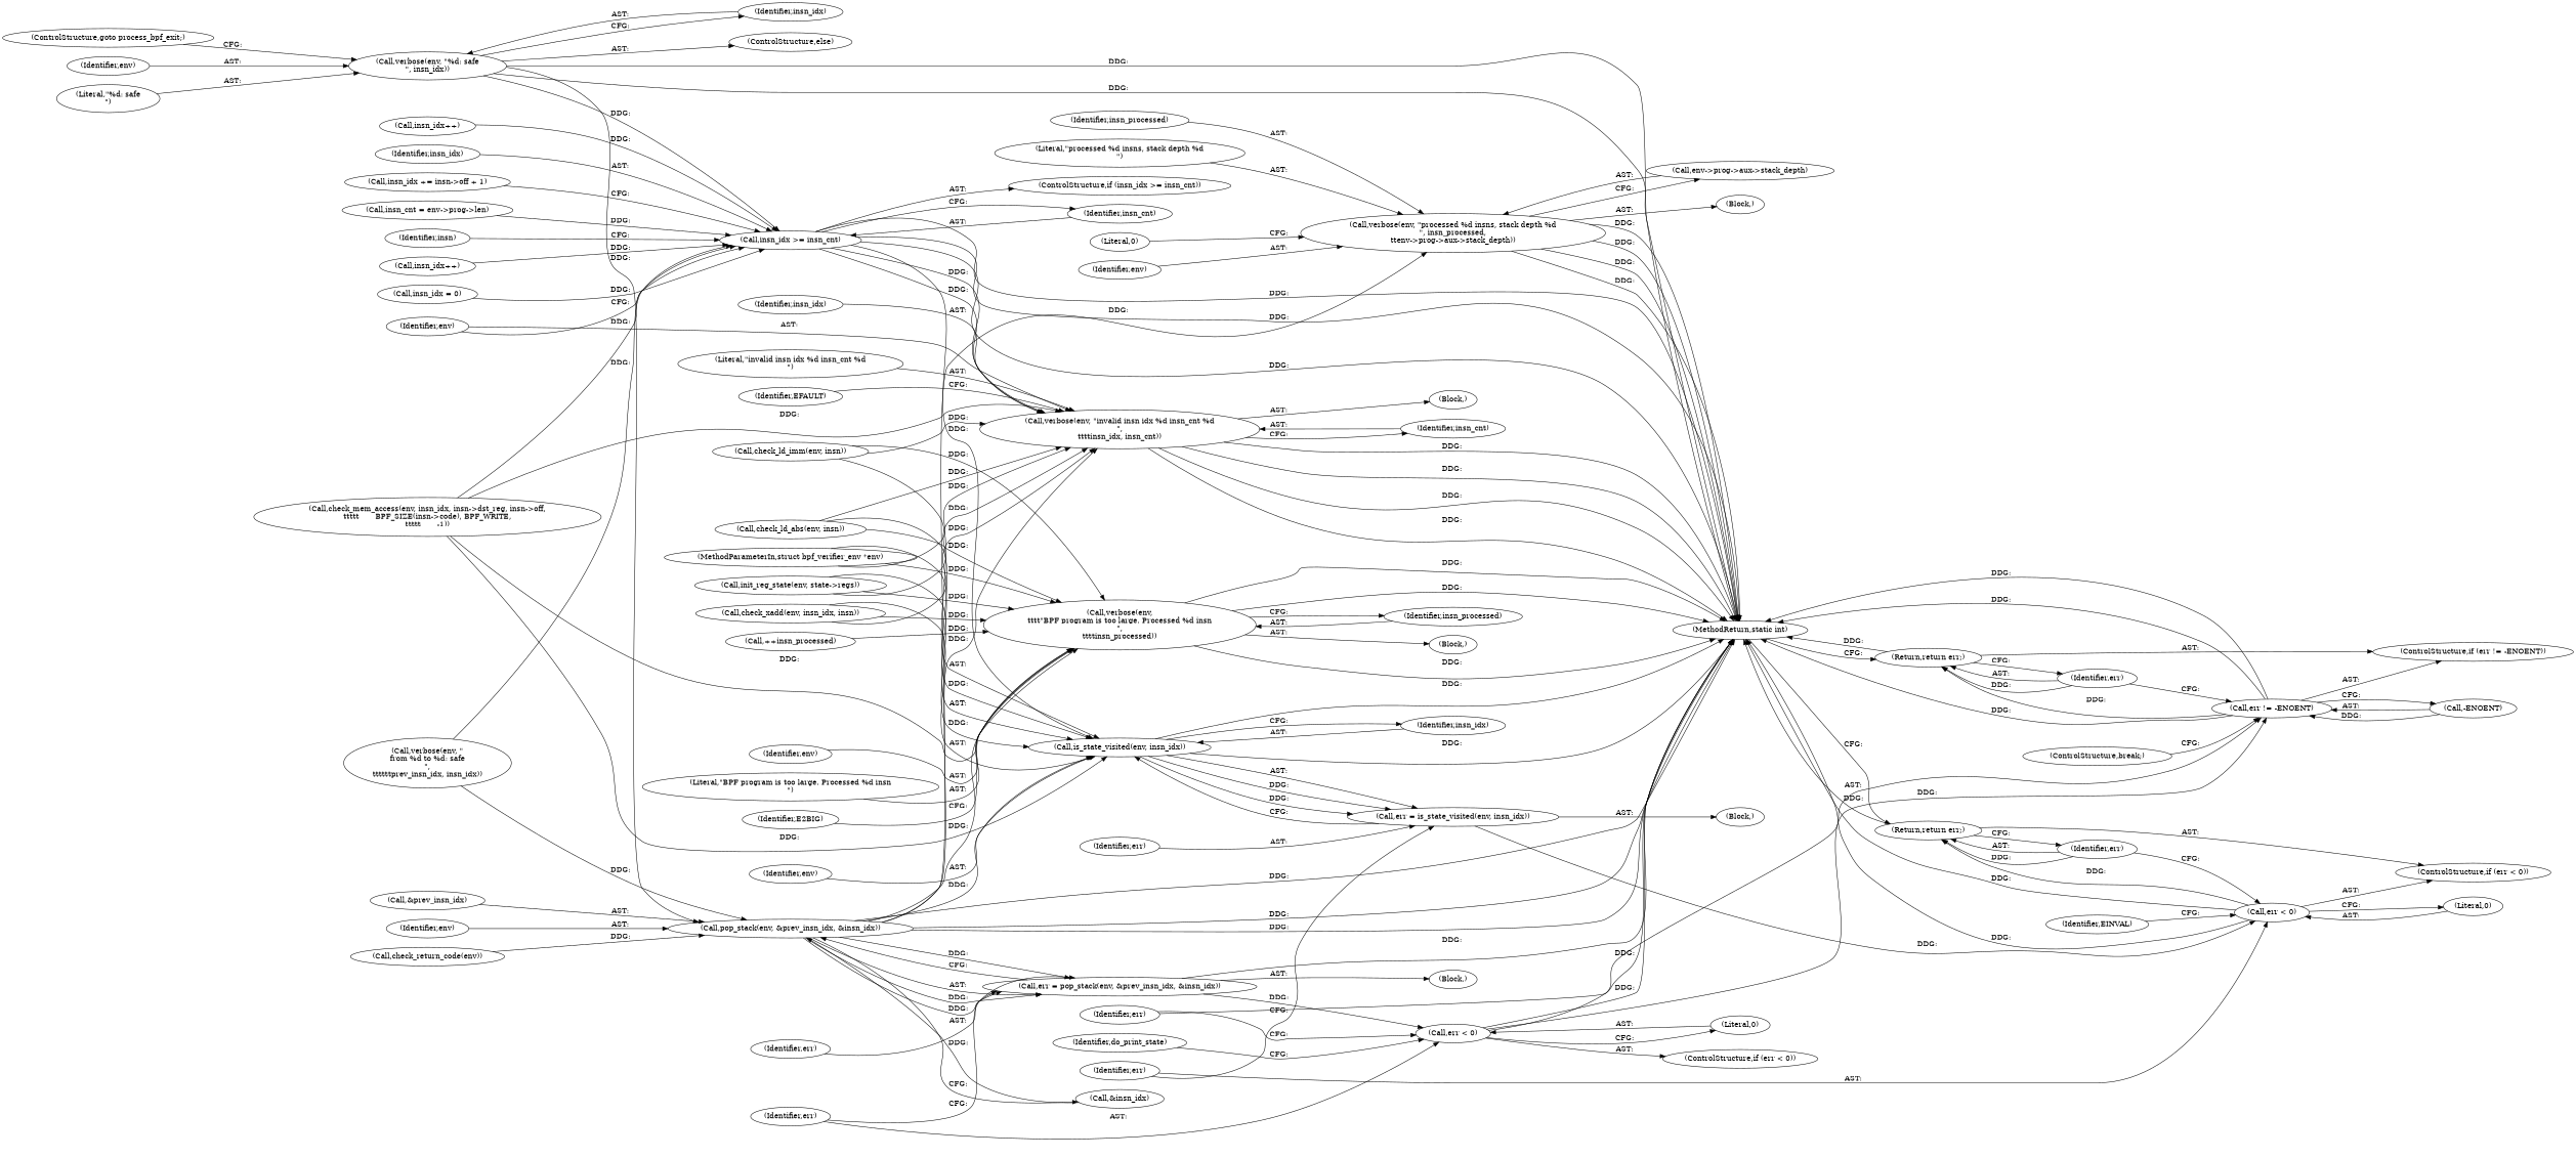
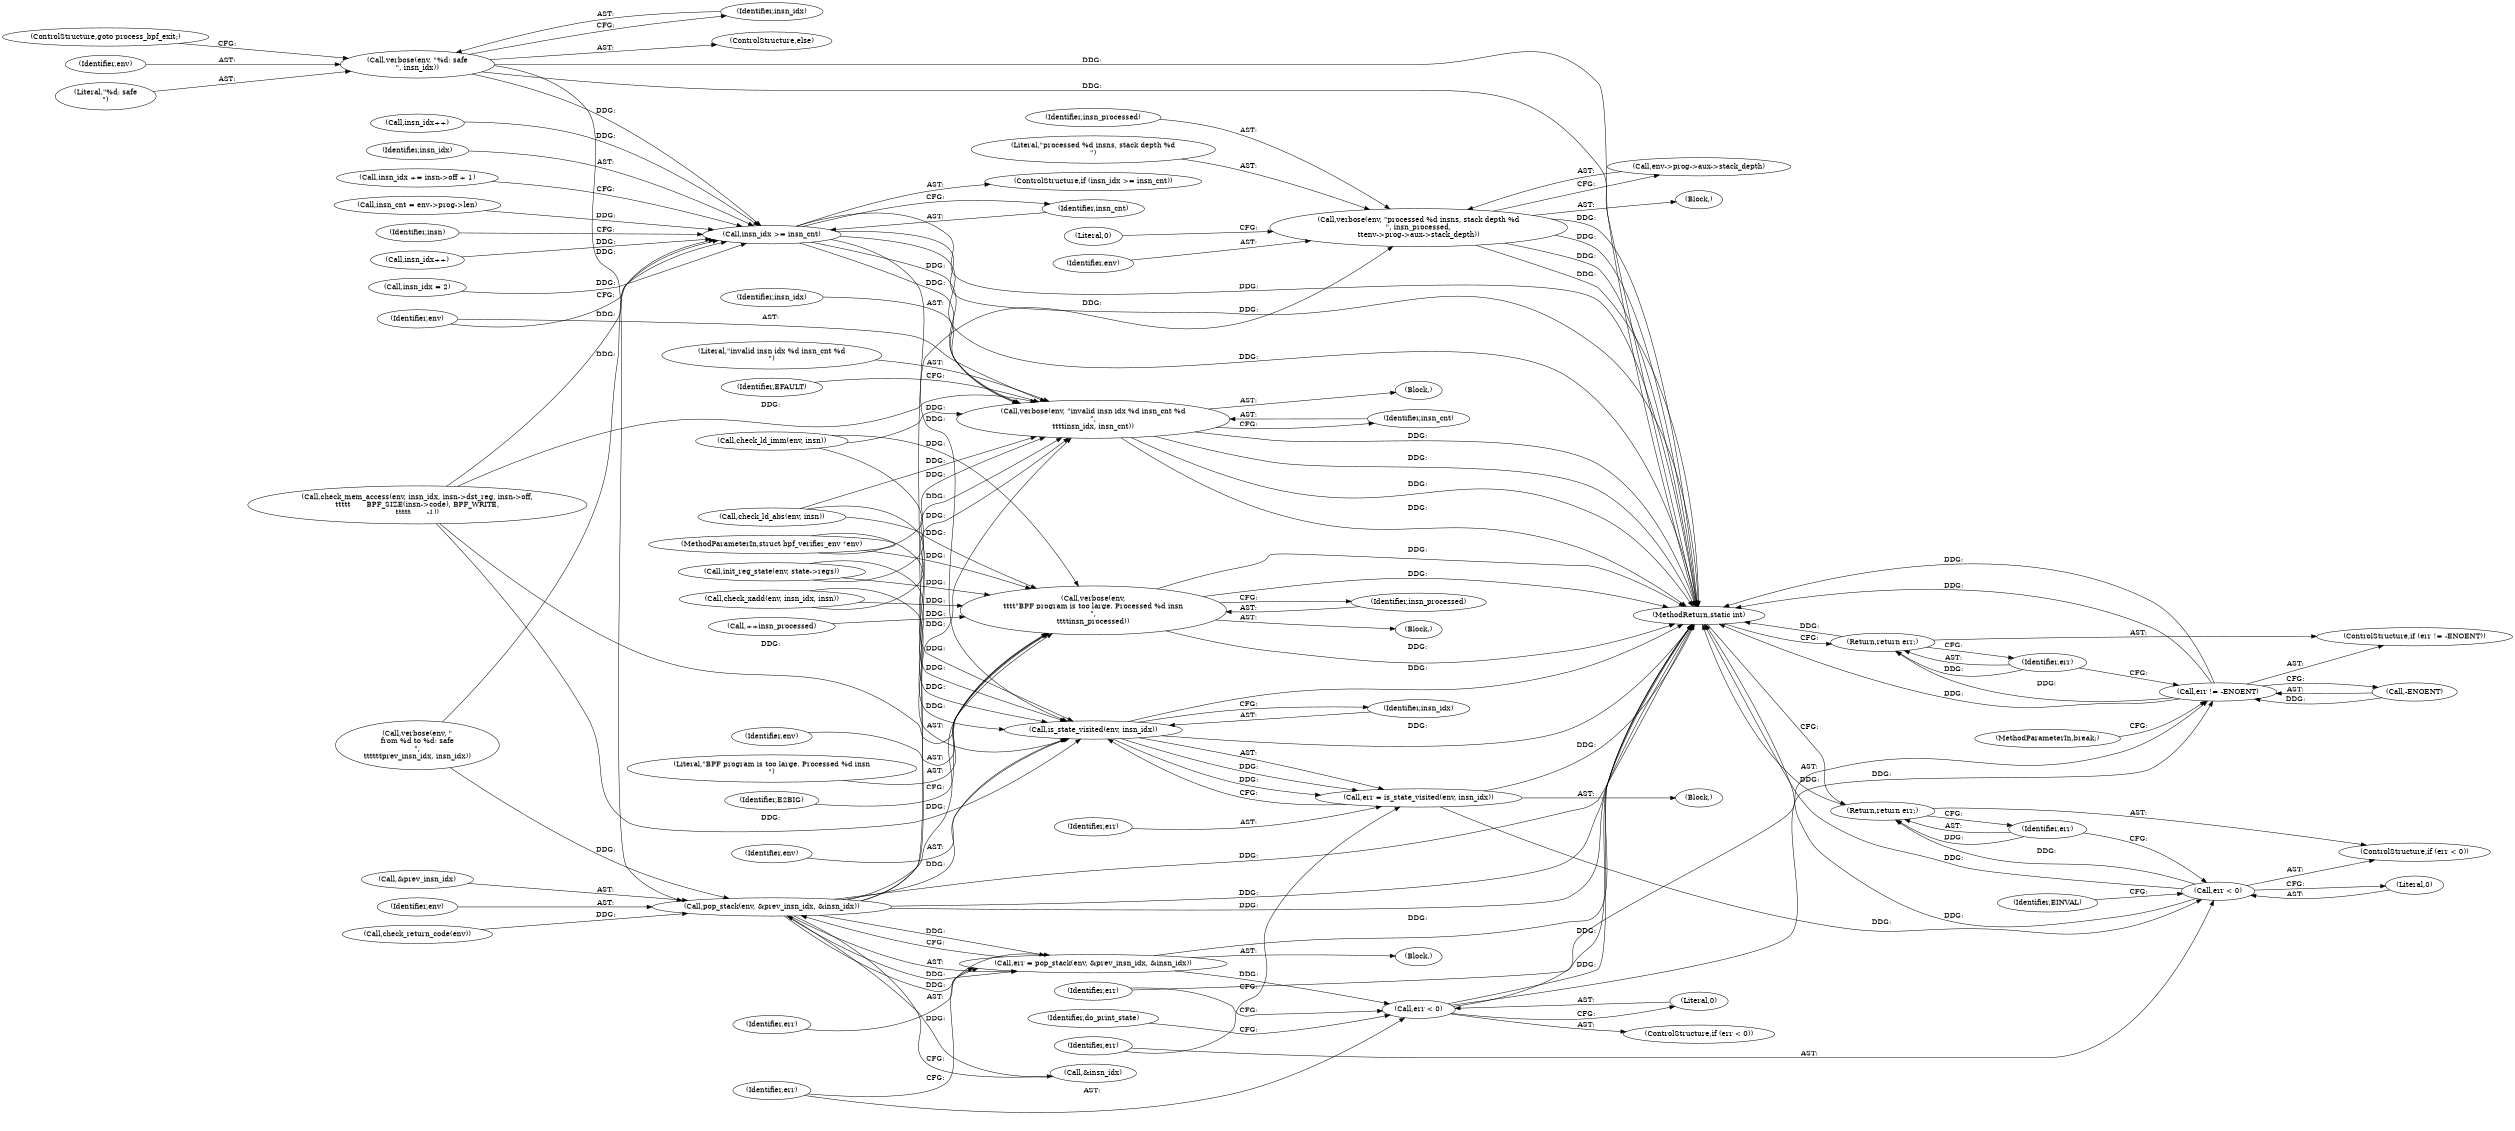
  digraph {
    rankdir=LR
    n1 [label="(Call,verbose(env, \"%d: safe\n\", insn_idx))"]
    n2 [label="(Call,insn_idx >= insn_cnt)"]
    n3 [label="(Call,pop_stack(env, &prev_insn_idx, &insn_idx))"]
    n4 [label="(MethodReturn,static int)"]
    n5 [label="(Identifier,insn_idx)"]
    n6 [label="(ControlStructure,else)"]
    n7 [label="(Call,verbose(env, \"invalid insn idx %d insn_cnt %d\n\",\n\t\t\t\tinsn_idx, insn_cnt))"]
    n8 [label="(Call,is_state_visited(env, insn_idx))"]
    n9 [label="(Identifier,insn_cnt)"]
    n10 [label="(ControlStructure,if (insn_idx >= insn_cnt))"]
    n11 [label="(Call,verbose(env,\n\t\t\t\t\"BPF program is too large. Processed %d insn\n\",\n\t\t\t\tinsn_processed))"]
    n12 [label="(Call,err = pop_stack(env, &prev_insn_idx, &insn_idx))"]
    n13 [label="(Call,verbose(env, \"processed %d insns, stack depth %d\n\", insn_processed,\n\t\tenv->prog->aux->stack_depth))"]
    n14 [label="(Call,&insn_idx)"]
    n15 [label="(Return,return err;)"]
    n16 [label="(Return,return err;)"]
    n17 [label="(Identifier,insn_cnt)"]
    n18 [label="(Block,)"]
    n19 [label="(Call,err = is_state_visited(env, insn_idx))"]
    n20 [label="(Identifier,insn_idx)"]
    n21 [label="(Call,err < 0)"]
    n22 [label="(Block,)"]
    n23 [label="(Literal,0)"]
    n24 [label="(ControlStructure,if (err < 0))"]
    n25 [label="(Identifier,err)"]
    n26 [label="(Identifier,insn_processed)"]
    n27 [label="(Block,)"]
    n28 [label="(Call,err < 0)"]
    n29 [label="(Block,)"]
    n30 [label="(Call,env->prog->aux->stack_depth)"]
    n31 [label="(Block,)"]
    n32 [label="(Call,err != -ENOENT)"]
    n33 [label="(Literal,0)"]
    n34 [label="(ControlStructure,if (err < 0))"]
    n35 [label="(Call,-ENOENT)"]
    n36 [label="(ControlStructure,if (err != -ENOENT))"]
    n37 [label="(Identifier,err)"]
    n38 [label="(Literal,\"invalid insn idx %d insn_cnt %d\n\")"]
    n39 [label="(ControlStructure,goto process_bpf_exit;)"]
    n40 [label="(Identifier,env)"]
    n41 [label="(MethodParameterIn,struct bpf_verifier_env *env)"]
    n42 [label="(Identifier,EFAULT)"]
    n43 [label="(Identifier,env)"]
    n44 [label="(Call,check_mem_access(env, insn_idx, insn->dst_reg, insn->off,\n\t\t\t\t\t       BPF_SIZE(insn->code), BPF_WRITE,\n\t\t\t\t\t       -1))"]
    n45 [label="(Call,insn_idx += insn->off + 1)"]
    n46 [label="(Identifier,do_print_state)"]
    n47 [label="(Identifier,env)"]
    n48 [label="(Literal,0)"]
    n49 [label="(Call,init_reg_state(env, state->regs))"]
    n50 [label="(Call,check_ld_imm(env, insn))"]
-   n51 [label="(ControlStructure,break;)"]
+   n51 [label="(MethodParameterIn,break;)"]
    n52 [label="(Call,insn_cnt = env->prog->len)"]
    n53 [label="(Identifier,env)"]
    n54 [label="(Identifier,env)"]
    n55 [label="(Identifier,insn)"]
    n56 [label="(Call,insn_idx++)"]
    n57 [label="(Identifier,err)"]
    n58 [label="(Identifier,err)"]
    n59 [label="(Identifier,err)"]
    n60 [label="(Literal,\"%d: safe\n\")"]
    n61 [label="(Identifier,insn_idx)"]
    n62 [label="(Call,check_ld_abs(env, insn))"]
    n63 [label="(Identifier,env)"]
    n64 [label="(Identifier,insn_processed)"]
    n65 [label="(Literal,\"BPF program is too large. Processed %d insn\n\")"]
    n66 [label="(Call,check_return_code(env))"]
    n67 [label="(Identifier,EINVAL)"]
    n68 [label="(Call,check_xadd(env, insn_idx, insn))"]
-   n69 [label="(Call,insn_idx = 0)"]
+   n69 [label="(Call,insn_idx = 2)"]
    n70 [label="(Identifier,err)"]
    n71 [label="(Call,verbose(env, \"\nfrom %d to %d: safe\n\",\n\t\t\t\t\t\tprev_insn_idx, insn_idx))"]
    n72 [label="(Identifier,E2BIG)"]
    n73 [label="(Call,++insn_processed)"]
    n74 [label="(Call,insn_idx++)"]
    n75 [label="(Call,&prev_insn_idx)"]
    n76 [label="(Literal,\"processed %d insns, stack depth %d\n\")"]
    n77 [label="(Identifier,err)"]
    n78 [label="(Identifier,insn_idx)"]
    n1 -> n2 [label="DDG: "]
    n1 -> n3 [label="DDG: "]
    n1 -> n4 [label="DDG: "]
    n1 -> n4 [label="DDG: "]
    n1 -> n5 [label="CFG: "]
    n1 -> n6 [label="AST: "]
    n2 -> n4 [label="DDG: "]
    n2 -> n4 [label="DDG: "]
    n2 -> n4 [label="DDG: "]
    n2 -> n7 [label="DDG: "]
    n2 -> n7 [label="DDG: "]
    n2 -> n8 [label="DDG: "]
    n2 -> n9 [label="CFG: "]
    n2 -> n10 [label="AST: "]
    n3 -> n4 [label="DDG: "]
    n3 -> n4 [label="DDG: "]
    n3 -> n4 [label="DDG: "]
    n3 -> n7 [label="DDG: "]
    n3 -> n8 [label="DDG: "]
    n3 -> n11 [label="DDG: "]
    n3 -> n12 [label="AST: "]
    n3 -> n12 [label="DDG: "]
    n3 -> n12 [label="DDG: "]
    n3 -> n12 [label="DDG: "]
    n3 -> n13 [label="DDG: "]
    n3 -> n14 [label="CFG: "]
    n4 -> n15 [label="CFG: "]
    n4 -> n16 [label="CFG: "]
    n5 -> n1 [label="AST: "]
    n7 -> n4 [label="DDG: "]
    n7 -> n4 [label="DDG: "]
    n7 -> n4 [label="DDG: "]
    n7 -> n4 [label="DDG: "]
    n7 -> n17 [label="CFG: "]
    n7 -> n18 [label="AST: "]
    n8 -> n4 [label="DDG: "]
    n8 -> n4 [label="DDG: "]
    n8 -> n19 [label="AST: "]
    n8 -> n19 [label="DDG: "]
    n8 -> n19 [label="DDG: "]
    n8 -> n20 [label="CFG: "]
    n9 -> n2 [label="AST: "]
    n11 -> n4 [label="DDG: "]
    n11 -> n4 [label="DDG: "]
    n11 -> n4 [label="DDG: "]
    n11 -> n26 [label="CFG: "]
    n11 -> n27 [label="AST: "]
    n12 -> n3 [label="CFG: "]
    n12 -> n4 [label="DDG: "]
    n12 -> n28 [label="DDG: "]
    n12 -> n29 [label="AST: "]
    n13 -> n4 [label="DDG: "]
    n13 -> n4 [label="DDG: "]
    n13 -> n4 [label="DDG: "]
    n13 -> n4 [label="DDG: "]
    n13 -> n30 [label="CFG: "]
    n13 -> n31 [label="AST: "]
    n14 -> n3 [label="DDG: "]
    n15 -> n4 [label="DDG: "]
    n15 -> n24 [label="AST: "]
    n15 -> n25 [label="CFG: "]
    n16 -> n4 [label="DDG: "]
    n16 -> n36 [label="AST: "]
    n16 -> n37 [label="CFG: "]
    n17 -> n7 [label="AST: "]
+   n19 -> n4 [label="DDG: "]
    n19 -> n8 [label="CFG: "]
    n19 -> n21 [label="DDG: "]
    n19 -> n22 [label="AST: "]
    n20 -> n8 [label="AST: "]
    n21 -> n4 [label="DDG: "]
    n21 -> n4 [label="DDG: "]
    n21 -> n15 [label="DDG: "]
    n21 -> n23 [label="CFG: "]
    n21 -> n24 [label="AST: "]
    n23 -> n21 [label="AST: "]
    n25 -> n15 [label="AST: "]
    n25 -> n15 [label="DDG: "]
    n25 -> n21 [label="CFG: "]
    n26 -> n11 [label="AST: "]
    n28 -> n4 [label="DDG: "]
    n28 -> n4 [label="DDG: "]
    n28 -> n32 [label="DDG: "]
    n28 -> n33 [label="CFG: "]
    n28 -> n34 [label="AST: "]
    n30 -> n13 [label="AST: "]
    n32 -> n4 [label="DDG: "]
    n32 -> n4 [label="DDG: "]
    n32 -> n4 [label="DDG: "]
    n32 -> n16 [label="DDG: "]
    n32 -> n35 [label="CFG: "]
    n32 -> n36 [label="AST: "]
    n33 -> n28 [label="AST: "]
    n35 -> n32 [label="AST: "]
    n35 -> n32 [label="DDG: "]
    n37 -> n16 [label="AST: "]
    n37 -> n16 [label="DDG: "]
    n37 -> n32 [label="CFG: "]
    n38 -> n7 [label="AST: "]
    n39 -> n1 [label="CFG: "]
    n40 -> n8 [label="AST: "]
    n41 -> n7 [label="DDG: "]
-   n41 -> n8 [label="AST: "]
+   n41 -> n8 [label="DDG: "]
    n41 -> n11 [label="DDG: "]
    n42 -> n7 [label="CFG: "]
    n43 -> n2 [label="CFG: "]
    n43 -> n7 [label="AST: "]
    n44 -> n2 [label="DDG: "]
    n44 -> n7 [label="DDG: "]
    n44 -> n8 [label="DDG: "]
    n44 -> n11 [label="DDG: "]
    n45 -> n2 [label="CFG: "]
    n46 -> n28 [label="CFG: "]
    n47 -> n11 [label="AST: "]
    n48 -> n13 [label="CFG: "]
    n49 -> n7 [label="DDG: "]
    n49 -> n8 [label="DDG: "]
    n49 -> n11 [label="DDG: "]
    n50 -> n7 [label="DDG: "]
-   n50 -> n8 [label="AST: "]
+   n50 -> n8 [label="DDG: "]
    n50 -> n11 [label="DDG: "]
    n51 -> n32 [label="CFG: "]
    n52 -> n2 [label="DDG: "]
    n53 -> n13 [label="AST: "]
    n54 -> n1 [label="AST: "]
    n55 -> n2 [label="CFG: "]
    n56 -> n2 [label="DDG: "]
    n57 -> n12 [label="CFG: "]
    n57 -> n28 [label="AST: "]
    n58 -> n28 [label="CFG: "]
    n58 -> n32 [label="AST: "]
    n59 -> n19 [label="CFG: "]
    n59 -> n21 [label="AST: "]
    n60 -> n1 [label="AST: "]
    n61 -> n7 [label="AST: "]
    n62 -> n7 [label="DDG: "]
    n62 -> n8 [label="DDG: "]
    n62 -> n11 [label="DDG: "]
    n63 -> n3 [label="AST: "]
    n64 -> n13 [label="AST: "]
    n65 -> n11 [label="AST: "]
    n66 -> n3 [label="DDG: "]
    n67 -> n21 [label="CFG: "]
    n68 -> n7 [label="DDG: "]
    n68 -> n8 [label="AST: "]
    n68 -> n11 [label="DDG: "]
    n69 -> n2 [label="DDG: "]
    n70 -> n12 [label="AST: "]
    n71 -> n2 [label="DDG: "]
    n71 -> n3 [label="DDG: "]
    n72 -> n11 [label="CFG: "]
    n73 -> n11 [label="DDG: "]
    n74 -> n2 [label="DDG: "]
    n75 -> n3 [label="AST: "]
    n76 -> n13 [label="AST: "]
    n77 -> n19 [label="AST: "]
    n78 -> n2 [label="AST: "]
  }
